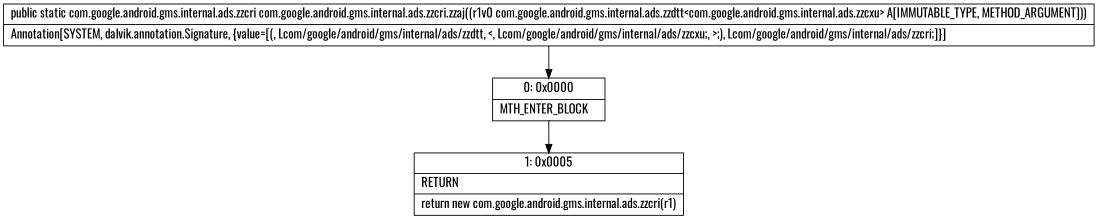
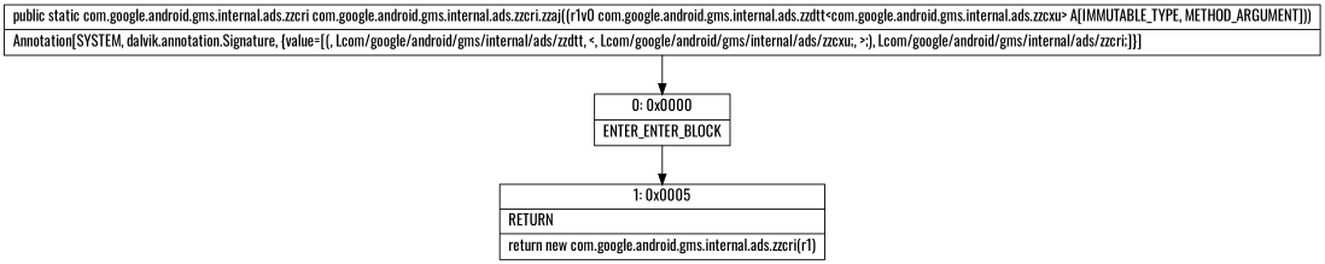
  digraph {
    fontname=Oswald
    node [shape=record fontname=Oswald]
    edge [fontname=Oswald]
-   n1 [label="{0\:\ 0x0000|MTH_ENTER_BLOCK\l}"]
+   n1 [label="{0\:\ 0x0000|ENTER_ENTER_BLOCK\l}"]
    n2 [label="{1\:\ 0x0005|RETURN\l|return new com.google.android.gms.internal.ads.zzcri(r1)\l}"]
    n3 [label="{public static com.google.android.gms.internal.ads.zzcri com.google.android.gms.internal.ads.zzcri.zzaj((r1v0 com.google.android.gms.internal.ads.zzdtt\<com.google.android.gms.internal.ads.zzcxu\> A[IMMUTABLE_TYPE, METHOD_ARGUMENT]))  | Annotation[SYSTEM, dalvik.annotation.Signature, \{value=[(, Lcom\/google\/android\/gms\/internal\/ads\/zzdtt, \<, Lcom\/google\/android\/gms\/internal\/ads\/zzcxu;, \>;), Lcom\/google\/android\/gms\/internal\/ads\/zzcri;]\}]\l}"]
    n1 -> n2
    n3 -> n1
  }
